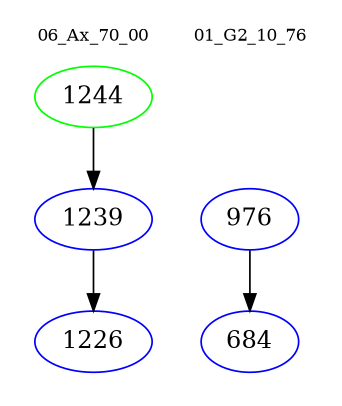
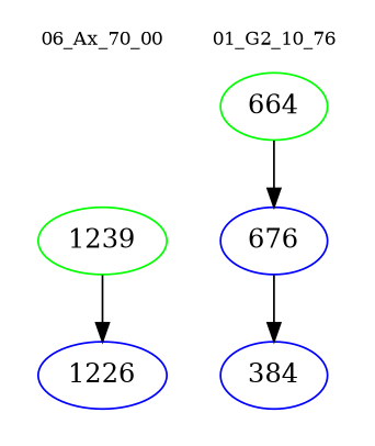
  digraph {
    node [color=blue]
    edge [color=black]
-   n1 [color=green label=1244]
-   n2 [label=1239]
+   n2 [color=green label=1239]
    n3 [label=1226]
-   n5 [label=976]
-   n6 [label=684]
+   n4 [color=green label=664]
+   n5 [label=676]
+   n6 [label=384]
    subgraph cluster_1 {
      color=white
      fontsize=10
      label="06_Ax_70_00"
-     n1
      n2
      n3
    }
    subgraph cluster_2 {
      color=white
      fontsize=10
      label="01_G2_10_76"
+     n4
      n5
      n6
    }
-   n1 -> n2
    n2 -> n3
+   n4 -> n5
    n5 -> n6
  }
